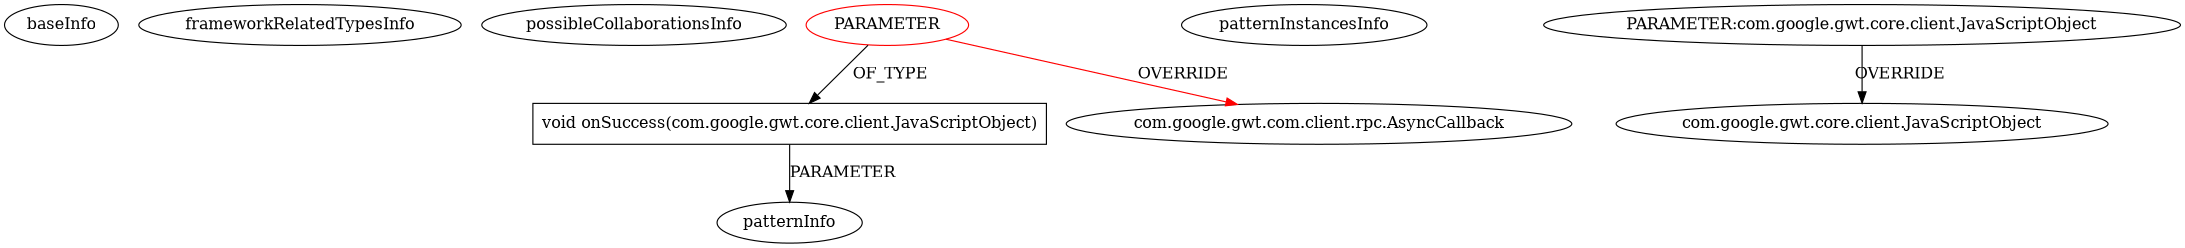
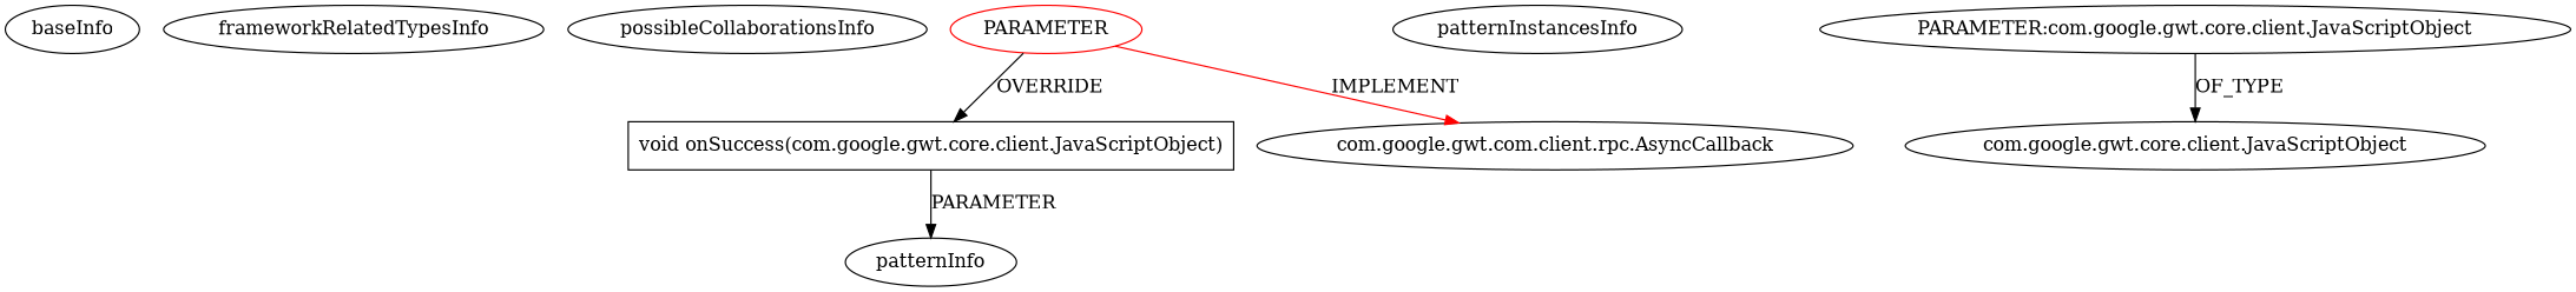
  digraph {
    baseInfo [category=pattern graphId=715 isAnonymous=false possibleRelation=false]
    frameworkRelatedTypesInfo [0="com.google.gwt.user.client.rpc.AsyncCallback"]
    possibleCollaborationsInfo
    patternInfo [frequency=3.0 patternRootClient=0]
    patternInstancesInfo [0="neilsh-gwtfb~/neilsh-gwtfb/gwtfb-master/GwtFB/src/com/gwtfb/client/UserInfoViewController.java~MeCallback~4141" 1="neilsh-gwtfb~/neilsh-gwtfb/gwtfb-master/GwtFB/src/com/gwtfb/client/UserInfoViewController.java~FriendsCallback~4142" 2="neilsh-gwtfb~/neilsh-gwtfb/gwtfb-master/GwtFB/src/com/gwtfb/client/GwtFB.java~LoginStatusCallback~4136"]
    n6 [isFrameworkType=false label="PARAMETER:com.google.gwt.core.client.JavaScriptObject" vertexType=PARAMETER_DECLARATION]
    n7 [isFrameworkType=false label="com.google.gwt.core.client.JavaScriptObject" vertexType=FRAMEWORK_CLASS_TYPE]
    n8 [isFrameworkType=false label="void onSuccess(com.google.gwt.core.client.JavaScriptObject)" shape=box vertexType=OVERRIDING_METHOD_DECLARATION]
    n9 [color=red isFrameworkType=false label=PARAMETER vertexType=ROOT_CLIENT_CLASS_DECLARATION]
    n10 [isFrameworkType=false label="com.google.gwt.com.client.rpc.AsyncCallback" vertexType=FRAMEWORK_INTERFACE_TYPE]
-   n6 -> n7 [label=OVERRIDE]
+   n6 -> n7 [label=OF_TYPE]
    n8 -> patternInfo [label=PARAMETER]
-   n9 -> n8 [label=OF_TYPE]
-   n9 -> n10 [color=red label=OVERRIDE]
+   n9 -> n8 [label=OVERRIDE]
+   n9 -> n10 [color=red label=IMPLEMENT]
  }
